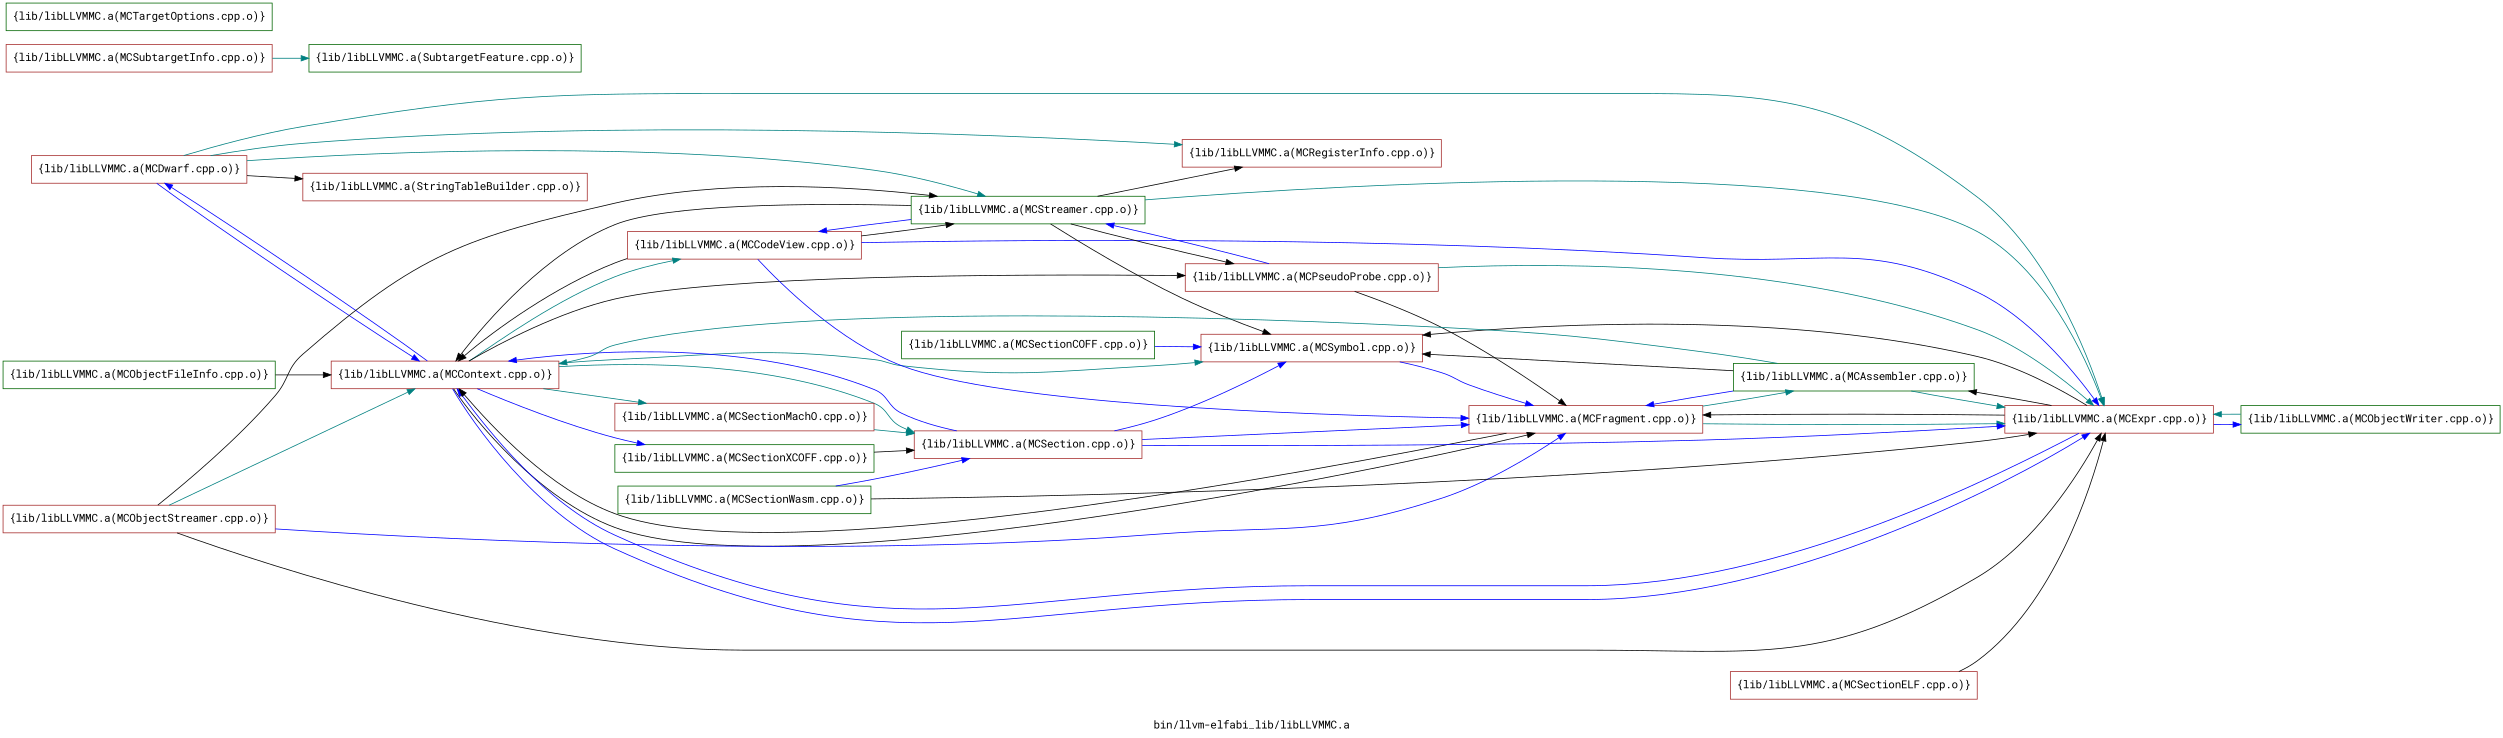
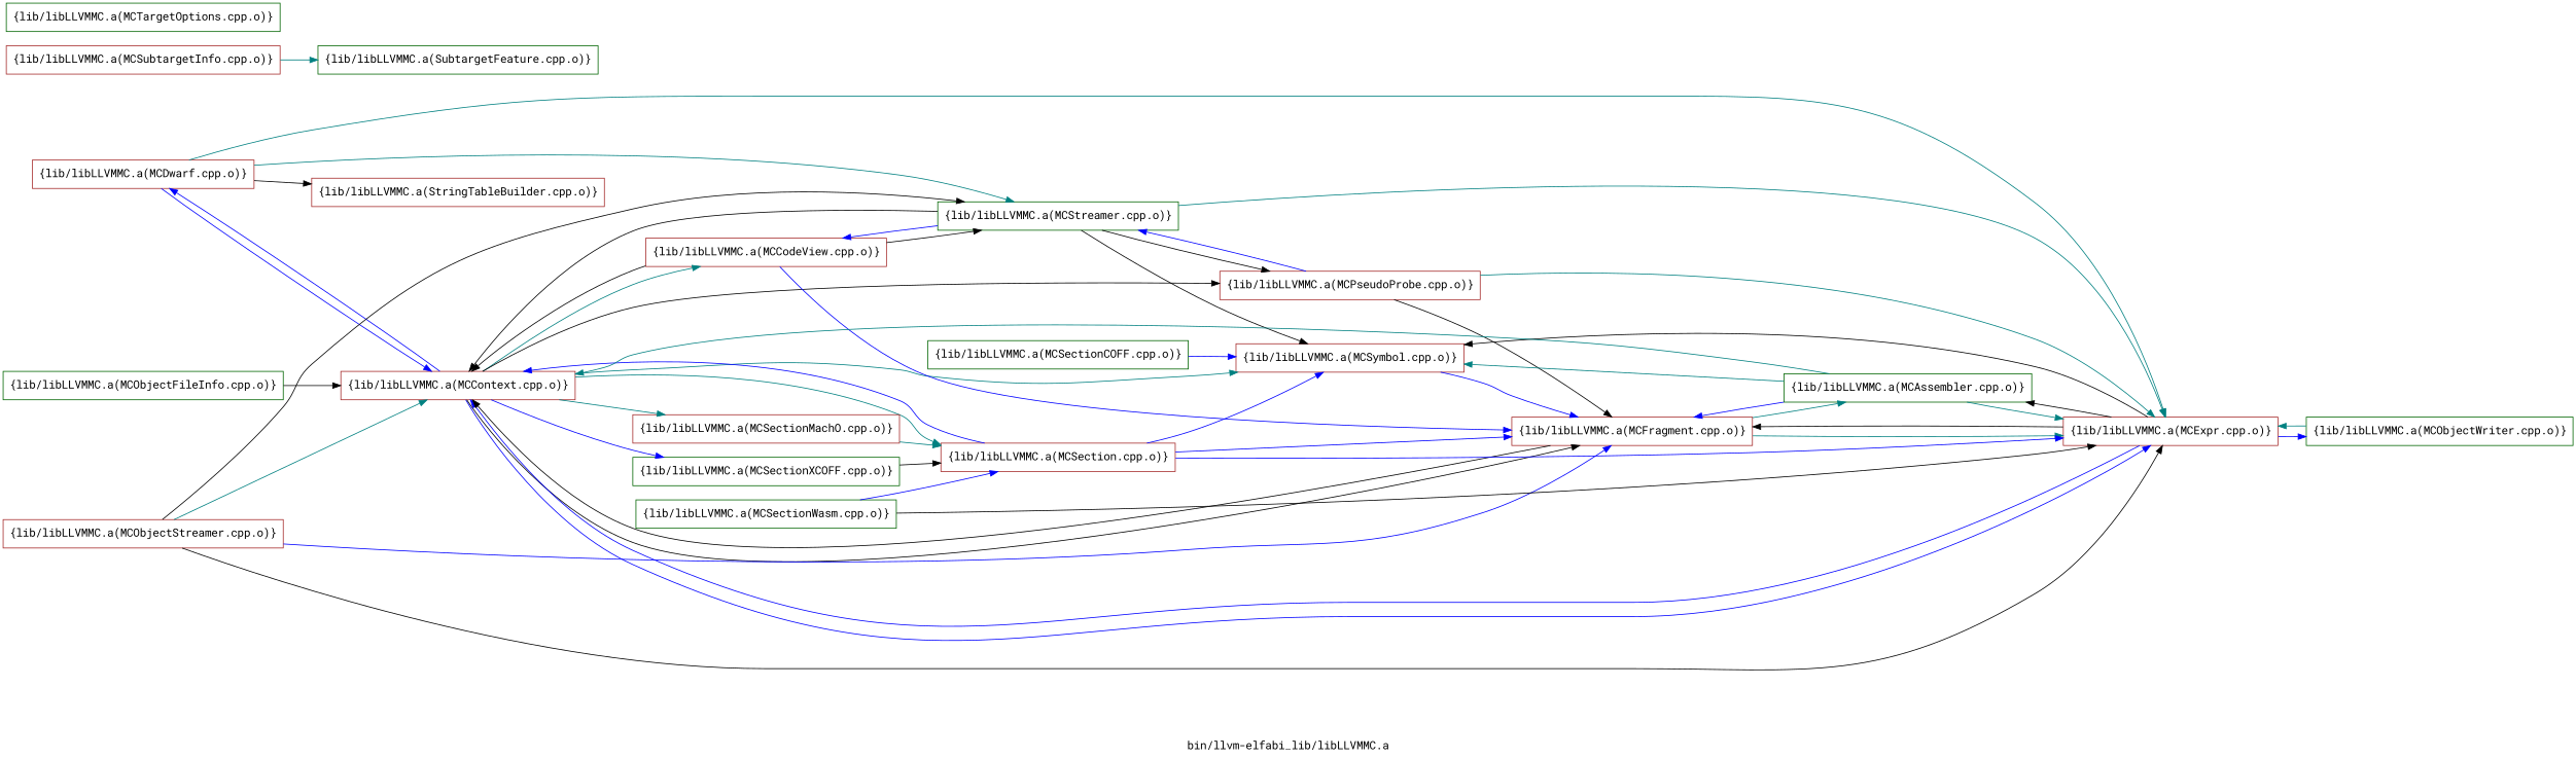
  digraph {
    fontname="Roboto Mono"
    label="bin/llvm-elfabi_lib/libLLVMMC.a"
    rankdir=LR
    node [color=brown fontname="Roboto Mono" group=0 shape=box]
    edge [color=black fontname="Roboto Mono"]
    n1 [label="{lib/libLLVMMC.a(StringTableBuilder.cpp.o)}"]
    n2 [color=darkgreen label="{lib/libLLVMMC.a(SubtargetFeature.cpp.o)}"]
    n3 [label="{lib/libLLVMMC.a(MCContext.cpp.o)}"]
    n4 [label="{lib/libLLVMMC.a(MCCodeView.cpp.o)}"]
    n5 [label="{lib/libLLVMMC.a(MCDwarf.cpp.o)}"]
    n6 [label="{lib/libLLVMMC.a(MCExpr.cpp.o)}"]
    n7 [label="{lib/libLLVMMC.a(MCFragment.cpp.o)}"]
    n8 [label="{lib/libLLVMMC.a(MCPseudoProbe.cpp.o)}"]
    n9 [label="{lib/libLLVMMC.a(MCSection.cpp.o)}"]
    n10 [label="{lib/libLLVMMC.a(MCSectionMachO.cpp.o)}"]
    n11 [color=darkgreen label="{lib/libLLVMMC.a(MCSectionXCOFF.cpp.o)}"]
    n12 [label="{lib/libLLVMMC.a(MCSymbol.cpp.o)}"]
    n13 [color=darkgreen label="{lib/libLLVMMC.a(MCStreamer.cpp.o)}"]
-   n14 [label="{lib/libLLVMMC.a(MCRegisterInfo.cpp.o)}"]
    n15 [color=darkgreen label="{lib/libLLVMMC.a(MCAssembler.cpp.o)}"]
    n16 [color=darkgreen label="{lib/libLLVMMC.a(MCObjectWriter.cpp.o)}"]
    n17 [color=darkgreen label="{lib/libLLVMMC.a(MCObjectFileInfo.cpp.o)}"]
    n18 [color=darkgreen label="{lib/libLLVMMC.a(MCTargetOptions.cpp.o)}"]
    n19 [color=darkgreen label="{lib/libLLVMMC.a(MCSectionCOFF.cpp.o)}"]
    n20 [label="{lib/libLLVMMC.a(MCObjectStreamer.cpp.o)}"]
-   n21 [label="{lib/libLLVMMC.a(MCSectionELF.cpp.o)}"]
    n22 [color=darkgreen label="{lib/libLLVMMC.a(MCSectionWasm.cpp.o)}"]
    n23 [label="{lib/libLLVMMC.a(MCSubtargetInfo.cpp.o)}"]
    n3 -> n4 [color=teal]
    n3 -> n5 [color=blue]
    n3 -> n6 [color=blue]
    n3 -> n7
    n3 -> n8
    n3 -> n9 [color=teal]
    n3 -> n10 [color=teal]
    n3 -> n11 [color=blue]
    n3 -> n12 [color=teal]
    n4 -> n3
-   n4 -> n6 [color=blue]
    n4 -> n7 [color=blue]
    n4 -> n13
    n5 -> n1
    n5 -> n3 [color=blue]
    n5 -> n6 [color=teal]
    n5 -> n13 [color=teal]
-   n5 -> n14 [color=teal]
    n6 -> n3 [color=blue]
    n6 -> n7
    n6 -> n12
    n6 -> n15
    n6 -> n16 [color=blue]
    n7 -> n3
    n7 -> n6 [color=teal]
    n7 -> n15 [color=teal]
    n8 -> n6 [color=teal]
    n8 -> n7
    n8 -> n13 [color=blue]
    n9 -> n3 [color=blue]
    n9 -> n6 [color=blue]
    n9 -> n7 [color=blue]
    n9 -> n12 [color=blue]
    n10 -> n9 [color=teal]
    n11 -> n9
    n12 -> n7 [color=blue]
    n13 -> n3
    n13 -> n4 [color=blue]
    n13 -> n6 [color=teal]
    n13 -> n8
    n13 -> n12
-   n13 -> n14
    n15 -> n3 [color=teal]
    n15 -> n6 [color=teal]
    n15 -> n7 [color=blue]
-   n15 -> n12
+   n15 -> n12 [color=teal]
    n16 -> n6 [color=teal]
    n17 -> n3
    n19 -> n12 [color=blue]
    n20 -> n3 [color=teal]
    n20 -> n6
    n20 -> n7 [color=blue]
    n20 -> n13
-   n21 -> n6
    n22 -> n6
    n22 -> n9 [color=blue]
    n23 -> n2 [color=teal]
  }
